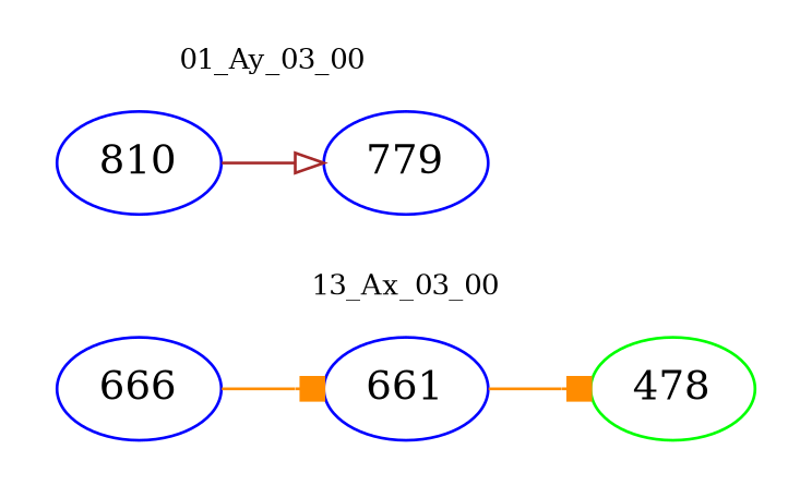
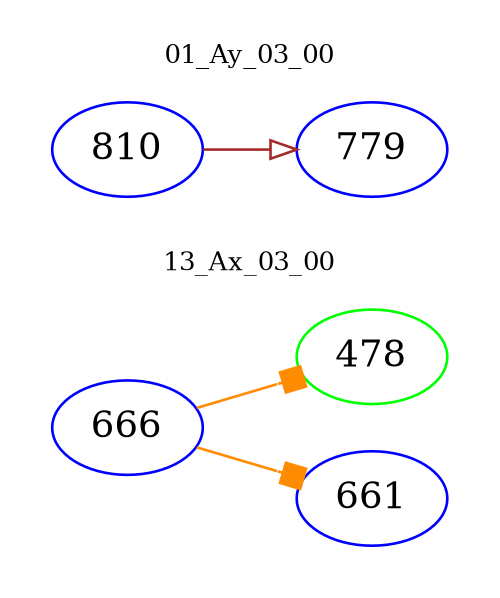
  digraph {
    rankdir=LR
    node [color=blue]
    edge [arrowhead=box color=darkorange]
    n1 [label=666]
    n2 [label=661]
    n3 [color=green label=478]
    n4 [label=810]
    n5 [label=779]
    subgraph cluster_1 {
      color=white
      fontsize=10
      label="13_Ax_03_00"
      n1
      n2
      n3
    }
    subgraph cluster_2 {
      color=white
      fontsize=10
      label="01_Ay_03_00"
      n4
      n5
    }
    n1 -> n2
-   n2 -> n3
+   n1 -> n3
    n4 -> n5 [arrowhead=onormal color=brown]
  }
